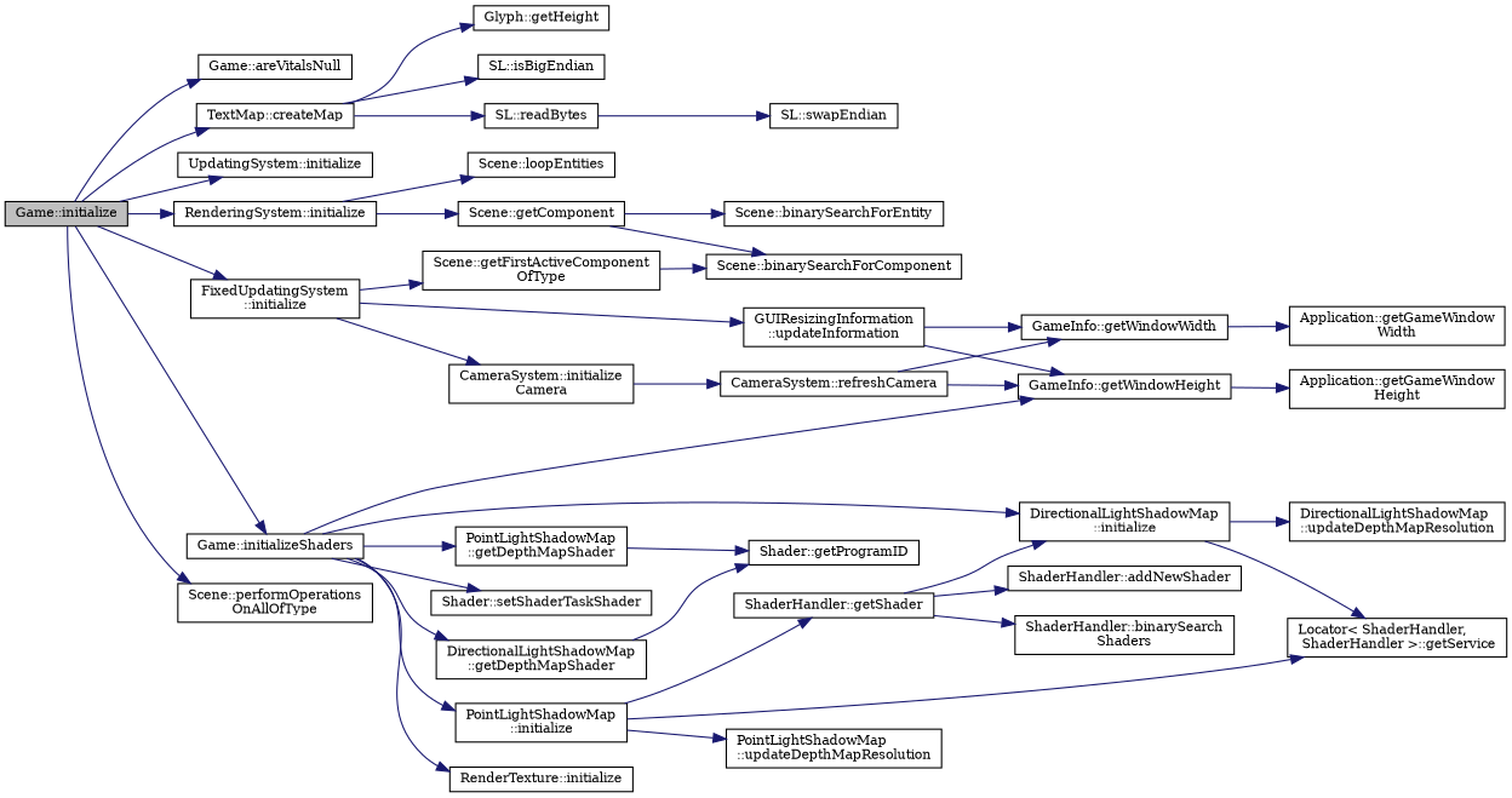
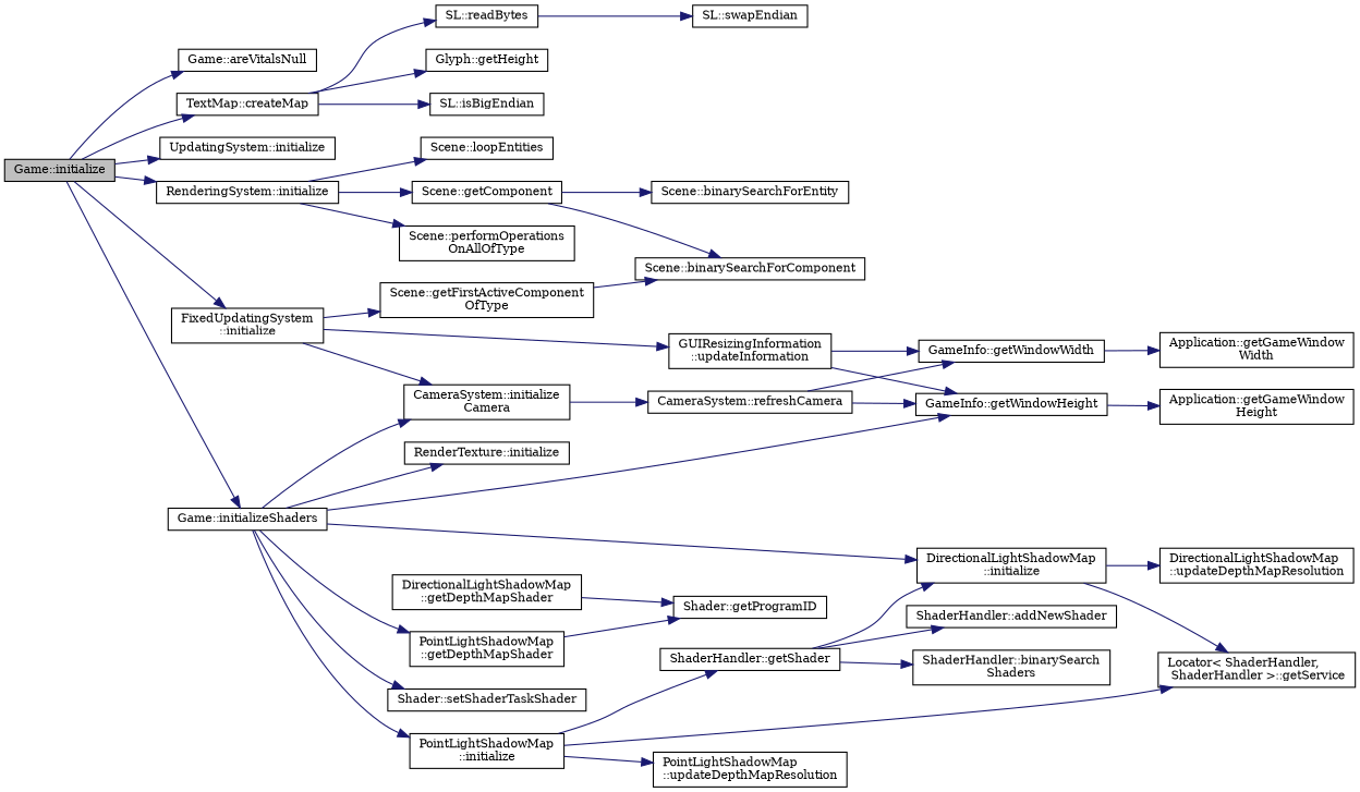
  digraph {
    fontname="DejaVu Serif"
    rankdir=LR
    node [color=black fillcolor=white fontname="DejaVu Serif" fontsize=10 shape=record style=filled]
    edge [color=midnightblue fontname="DejaVu Serif" fontsize=10 labelfontname=Helvetica labelfontsize=10 style=solid]
    n1 [fillcolor=grey75 fontcolor=black height=0.2 label="Game::initialize" width=0.4]
    n2 [height=0.2 label="Game::areVitalsNull" width=0.4]
    n3 [height=0.2 label="TextMap::createMap" width=0.4]
    n4 [height=0.2 label="UpdatingSystem::initialize" width=0.4]
    n5 [height=0.2 label="FixedUpdatingSystem\l::initialize" width=0.4]
    n6 [height=0.2 label="RenderingSystem::initialize" width=0.4]
    n7 [height=0.2 label="Game::initializeShaders" width=0.4]
    n8 [height=0.2 label="Scene::performOperations\lOnAllOfType" width=0.4]
    n9 [height=0.2 label="Glyph::getHeight" width=0.4]
    n10 [height=0.2 label="SL::isBigEndian" width=0.4]
    n11 [height=0.2 label="SL::readBytes" width=0.4]
    n12 [height=0.2 label="Scene::getFirstActiveComponent\lOfType" width=0.4]
    n13 [height=0.2 label="CameraSystem::initialize\lCamera" width=0.4]
    n14 [height=0.2 label="GUIResizingInformation\l::updateInformation" width=0.4]
    n15 [height=0.2 label="Scene::getComponent" width=0.4]
    n16 [height=0.2 label="Scene::loopEntities" width=0.4]
    n17 [height=0.2 label="GameInfo::getWindowHeight" width=0.4]
    n18 [height=0.2 label="DirectionalLightShadowMap\l::getDepthMapShader" width=0.4]
    n19 [height=0.2 label="PointLightShadowMap\l::getDepthMapShader" width=0.4]
    n20 [height=0.2 label="RenderTexture::initialize" width=0.4]
    n21 [height=0.2 label="PointLightShadowMap\l::initialize" width=0.4]
    n22 [height=0.2 label="DirectionalLightShadowMap\l::initialize" width=0.4]
    n23 [height=0.2 label="Shader::setShaderTaskShader" width=0.4]
    n24 [height=0.2 label="SL::swapEndian" width=0.4]
    n25 [height=0.2 label="Scene::binarySearchForComponent" width=0.4]
    n26 [height=0.2 label="CameraSystem::refreshCamera" width=0.4]
    n27 [height=0.2 label="GameInfo::getWindowWidth" width=0.4]
    n28 [height=0.2 label="Application::getGameWindow\lHeight" width=0.4]
    n29 [height=0.2 label="Application::getGameWindow\lWidth" width=0.4]
    n30 [height=0.2 label="Scene::binarySearchForEntity" width=0.4]
    n31 [height=0.2 label="Shader::getProgramID" width=0.4]
    n32 [height=0.2 label="Locator\< ShaderHandler,\l ShaderHandler \>::getService" width=0.4]
    n33 [height=0.2 label="ShaderHandler::getShader" width=0.4]
    n34 [height=0.2 label="PointLightShadowMap\l::updateDepthMapResolution" width=0.4]
    n35 [height=0.2 label="DirectionalLightShadowMap\l::updateDepthMapResolution" width=0.4]
    n36 [height=0.2 label="ShaderHandler::addNewShader" width=0.4]
    n37 [height=0.2 label="ShaderHandler::binarySearch\lShaders" width=0.4]
    n1 -> n2
    n1 -> n3
    n1 -> n4
    n1 -> n5
    n1 -> n6
    n1 -> n7
-   n1 -> n8
+   n6 -> n8
    n3 -> n9
    n3 -> n10
    n3 -> n11
    n5 -> n12
    n5 -> n13
    n5 -> n14
    n6 -> n15
    n6 -> n16
    n7 -> n17
-   n7 -> n18
+   n7 -> n13
    n7 -> n19
    n7 -> n20
    n7 -> n21
    n7 -> n22
    n7 -> n23
    n11 -> n24
    n12 -> n25
    n13 -> n26
    n14 -> n17
    n14 -> n27
    n15 -> n25
    n15 -> n30
    n17 -> n28
    n18 -> n31
    n19 -> n31
    n21 -> n32
    n21 -> n33
    n21 -> n34
    n22 -> n32
    n22 -> n35
    n26 -> n17
    n26 -> n27
    n27 -> n29
    n33 -> n22
    n33 -> n36
    n33 -> n37
  }
